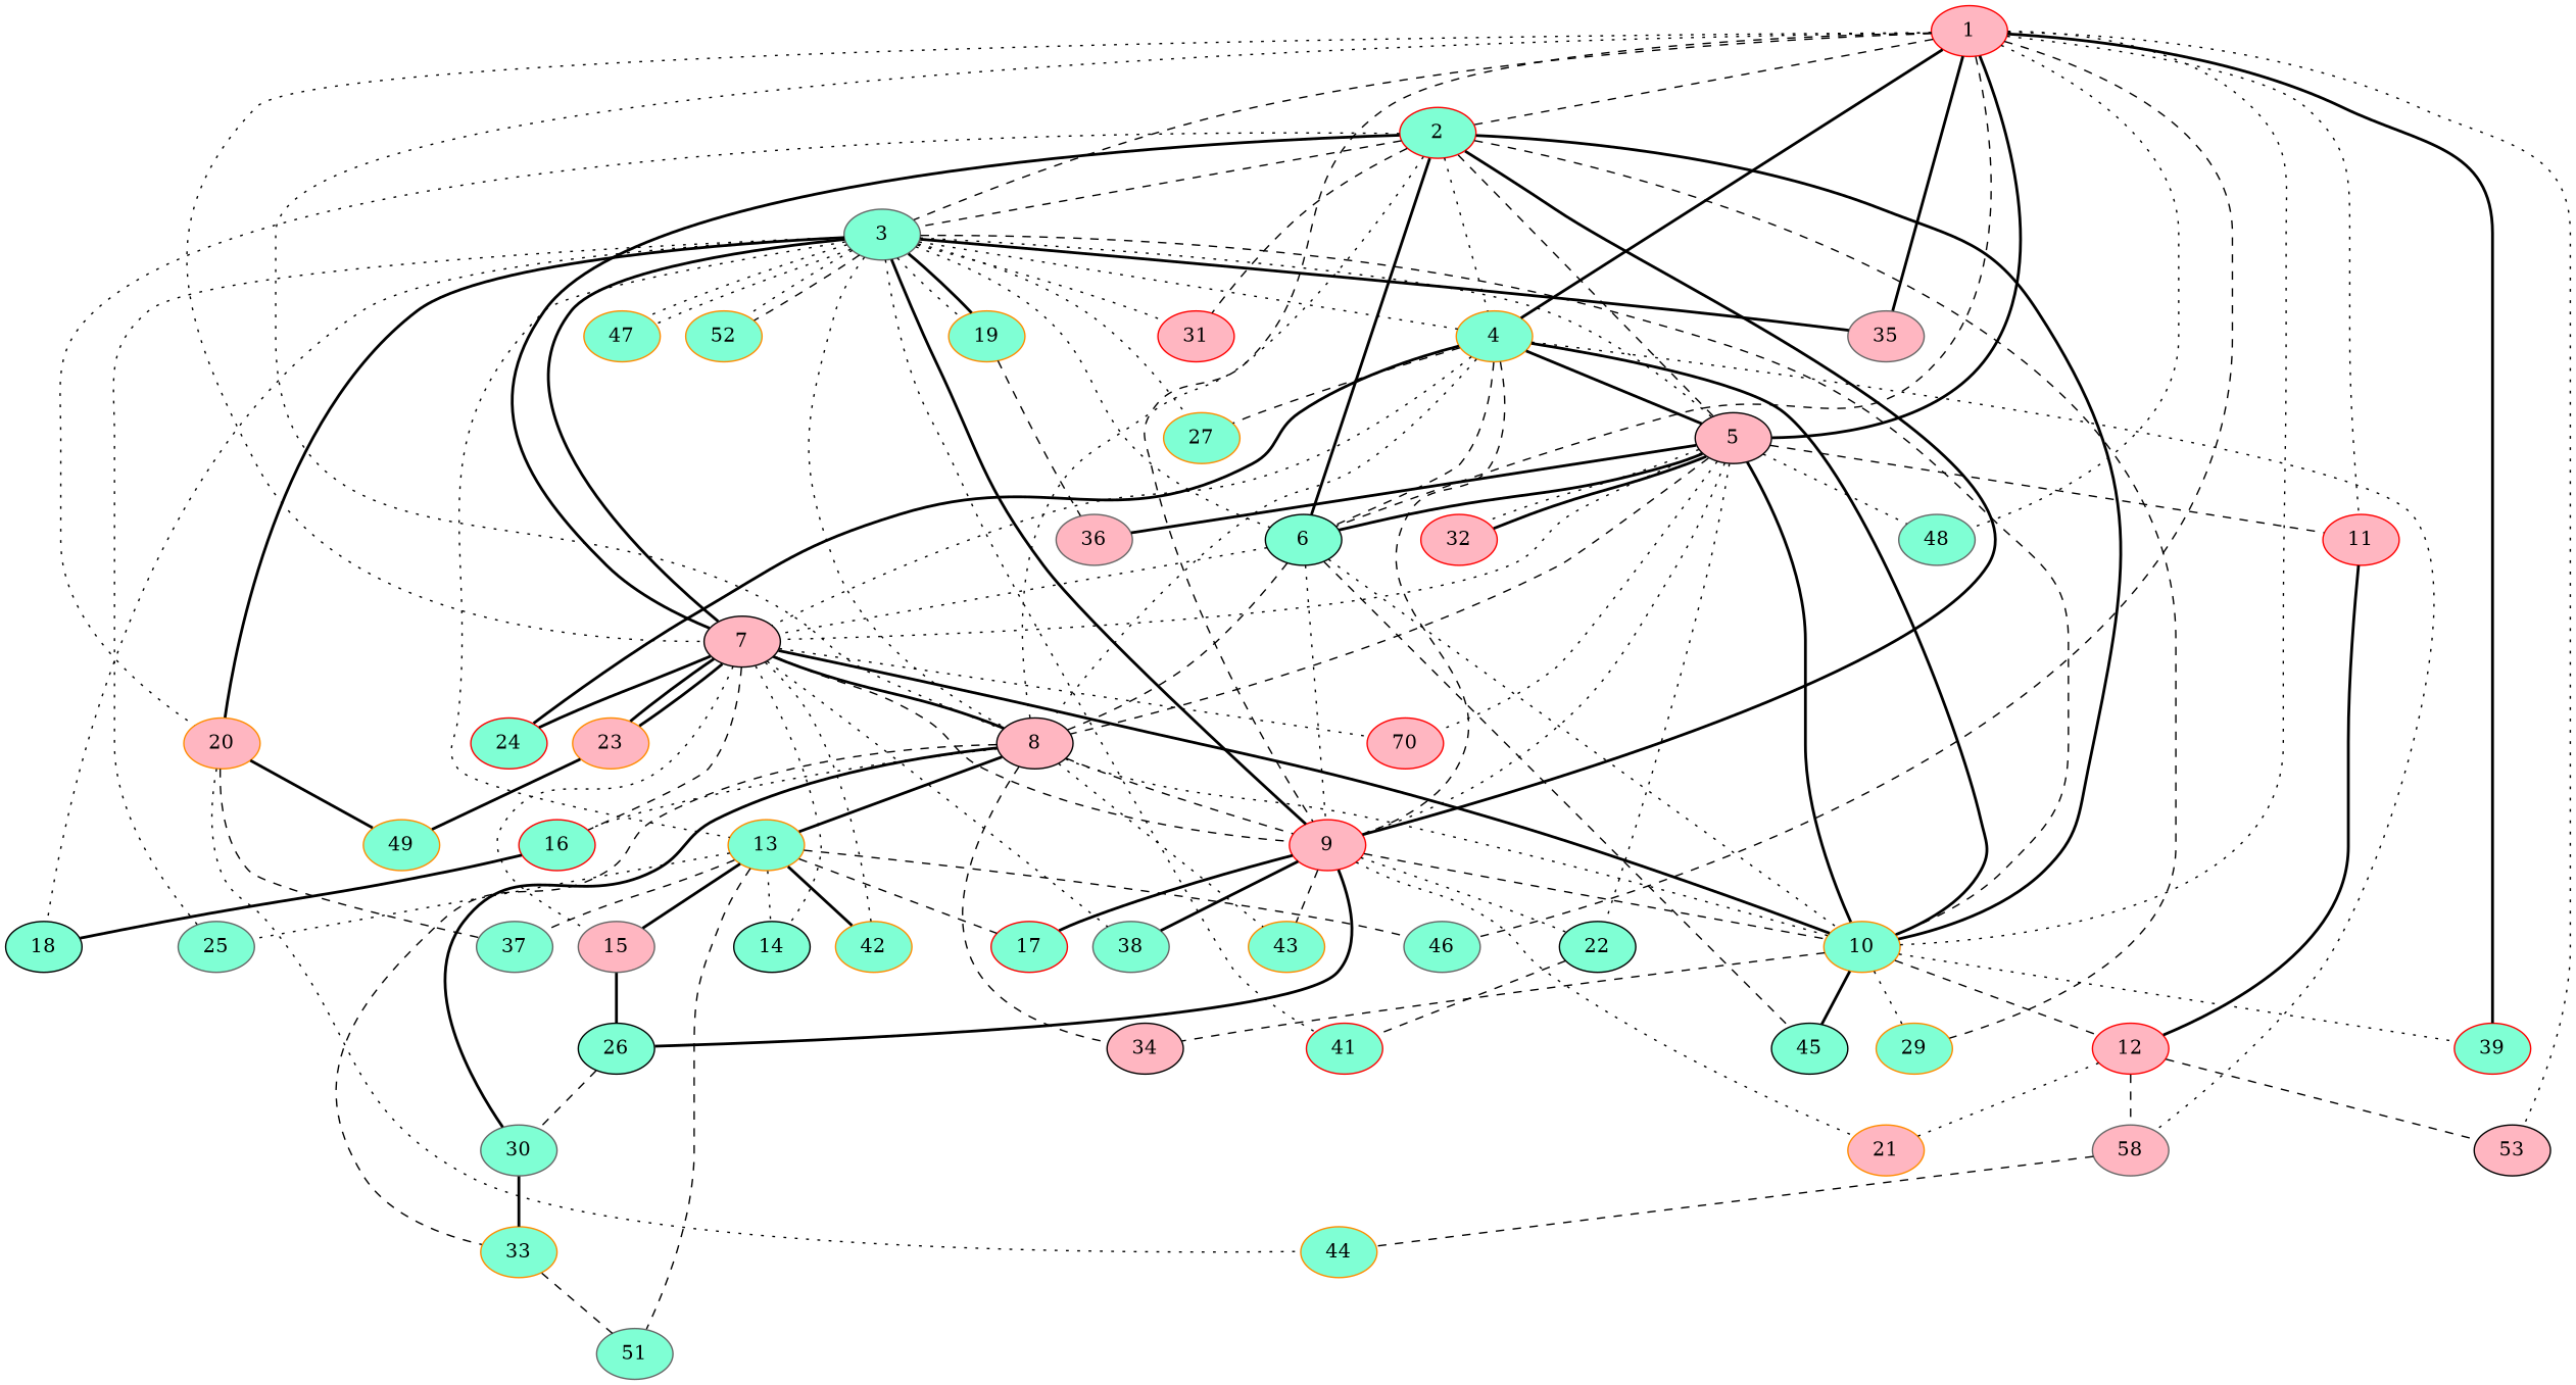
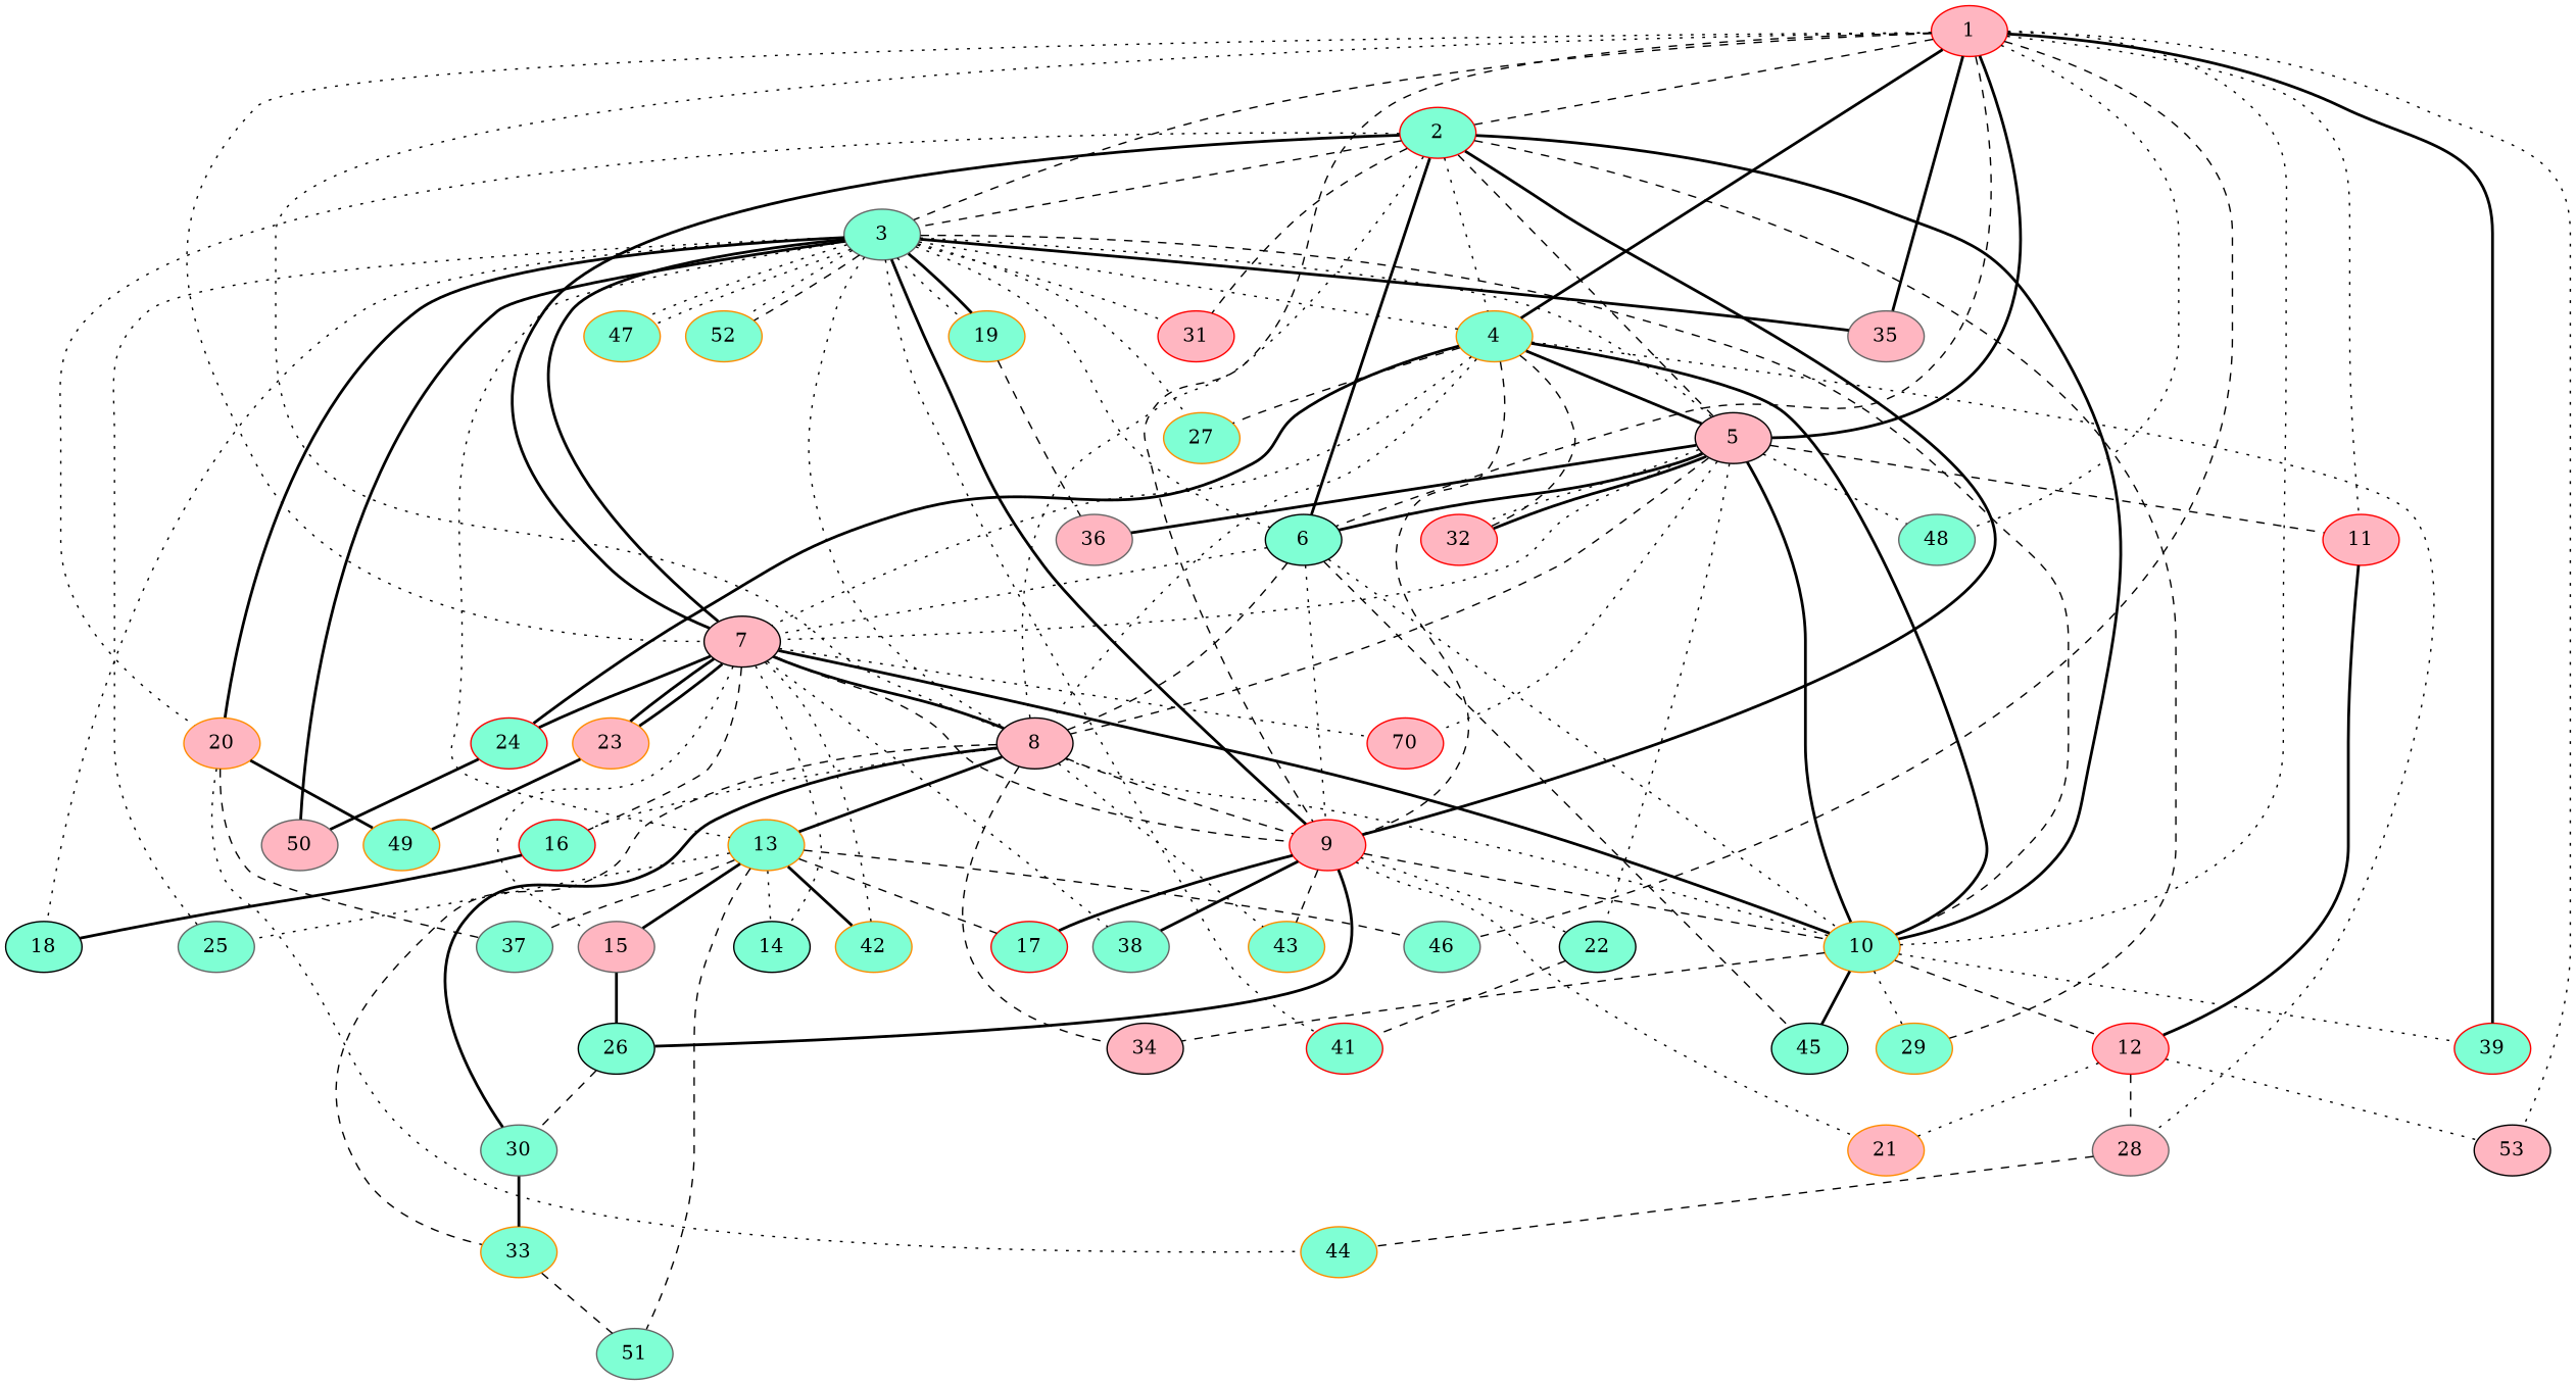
  graph {
    node [color=darkorange fillcolor=aquamarine style=filled]
    edge [style=dotted]
    1 [color=red fillcolor=lightpink]
    2 [color=red]
    3 [color=gray40]
    4
    5 [color=black fillcolor=lightpink]
    6 [color=black]
    7 [color=black fillcolor=lightpink]
    8 [color=black fillcolor=lightpink]
    9 [color=red fillcolor=lightpink]
    10
    11 [color=red fillcolor=lightpink]
    35 [color=gray40 fillcolor=lightpink]
    39 [color=red]
    46 [color=gray40]
    48 [color=gray40]
    53 [color=black fillcolor=lightpink]
    20 [fillcolor=lightpink]
    29
    31 [color=red fillcolor=lightpink]
    13
    18 [color=black]
    19
    25 [color=gray40]
    27
    41 [color=red]
    47
+   50 [color=gray40 fillcolor=lightpink]
    52
    24 [color=red]
-   28 [color=gray40 fillcolor=lightpink label=58]
+   28 [color=gray40 fillcolor=lightpink]
    22 [color=black]
    32 [color=red fillcolor=lightpink]
    36 [color=gray40 fillcolor=lightpink]
    n34 [color=red fillcolor=lightpink label=70]
    45 [color=black]
    14 [color=black]
    15 [color=gray40 fillcolor=lightpink]
    16 [color=red]
    23 [fillcolor=lightpink]
    38 [color=gray40]
    42
    30 [color=gray40]
    33
    34 [color=black fillcolor=lightpink]
    43
    17 [color=red]
    21 [fillcolor=lightpink]
    26 [color=black]
    12 [color=red fillcolor=lightpink]
    37 [color=gray40]
    44
    49
    51 [color=gray40]
    1 -- 2 [style=dashed]
    1 -- 3 [style=dashed]
    1 -- 4 [style=bold]
    1 -- 5 [style=bold]
    1 -- 6 [style=dashed]
    1 -- 7
    1 -- 8
    1 -- 9 [style=dashed]
    1 -- 10
    1 -- 11
    1 -- 35 [style=bold]
    1 -- 39 [style=bold]
    1 -- 46 [style=dashed]
    1 -- 48
    1 -- 53
    2 -- 3 [style=dashed]
    2 -- 4
    2 -- 5 [style=dashed]
    2 -- 6 [style=bold]
    2 -- 7 [style=bold]
    2 -- 8
    2 -- 9 [style=bold]
    2 -- 10 [style=bold]
    2 -- 20
    2 -- 29 [style=dashed]
    2 -- 31 [style=dashed]
    3 -- 4
    3 -- 5
    3 -- 6
    3 -- 7 [style=bold]
    3 -- 8
    3 -- 9 [style=bold]
    3 -- 10 [style=dashed]
    3 -- 35 [style=bold]
    3 -- 20 [style=bold]
    3 -- 31
    3 -- 13
    3 -- 18
    3 -- 19
    3 -- 19 [style=bold]
    3 -- 25
    3 -- 27
    3 -- 41
    3 -- 47
    3 -- 47
+   3 -- 50 [style=bold]
    3 -- 52
    3 -- 52 [style=dashed]
    4 -- 5 [style=bold]
-   4 -- 6 [style=dashed]
+   4 -- 32 [style=dashed]
    4 -- 7
    4 -- 8
    4 -- 9 [style=dashed]
    4 -- 10 [style=bold]
    4 -- 27 [style=dashed]
    4 -- 24 [style=bold]
    4 -- 28
    5 -- 6 [style=bold]
    5 -- 7
    5 -- 8 [style=dashed]
-   5 -- 9
    5 -- 10 [style=bold]
    5 -- 11 [style=dashed]
    5 -- 48
    5 -- 22
    5 -- 32
    5 -- 32 [style=bold]
    5 -- 36 [style=bold]
    5 -- n34
    6 -- 7
    6 -- 8 [style=dashed]
    6 -- 9
    6 -- 10
    6 -- 45 [style=dashed]
    7 -- 8 [style=bold]
    7 -- 9 [style=dashed]
    7 -- 10 [style=bold]
    7 -- 24 [style=bold]
    7 -- n34
    7 -- 14
    7 -- 15
    7 -- 16 [style=dashed]
    7 -- 23 [style=bold]
    7 -- 23 [style=bold]
    7 -- 38
    7 -- 42
    8 -- 9 [style=dashed]
    8 -- 10
    8 -- 13 [style=bold]
    8 -- 16
    8 -- 30 [style=bold]
    8 -- 33 [style=dashed]
    8 -- 34 [style=dashed]
    8 -- 43
    9 -- 10 [style=dashed]
    9 -- 22
    9 -- 38 [style=bold]
    9 -- 43 [style=dashed]
    9 -- 17 [style=bold]
    9 -- 21
    9 -- 26 [style=bold]
    10 -- 39
    10 -- 29
    10 -- 45 [style=bold]
    10 -- 34 [style=dashed]
    10 -- 12 [style=dashed]
    11 -- 12 [style=bold]
    20 -- 37 [style=dashed]
    20 -- 44
    20 -- 49 [style=bold]
    13 -- 46 [style=dashed]
    13 -- 25
    13 -- 14
    13 -- 15 [style=bold]
    13 -- 42 [style=bold]
    13 -- 17 [style=dashed]
    13 -- 37 [style=dashed]
    13 -- 51 [style=dashed]
    19 -- 36 [style=dashed]
+   24 -- 50 [style=bold]
    28 -- 44 [style=dashed]
    22 -- 41 [style=dashed]
    15 -- 26 [style=bold]
    16 -- 18 [style=bold]
    23 -- 49 [style=bold]
    30 -- 33 [style=bold]
    33 -- 51 [style=dashed]
    26 -- 30 [style=dashed]
-   12 -- 53 [style=dashed]
+   12 -- 53
    12 -- 28 [style=dashed]
    12 -- 21
  }
